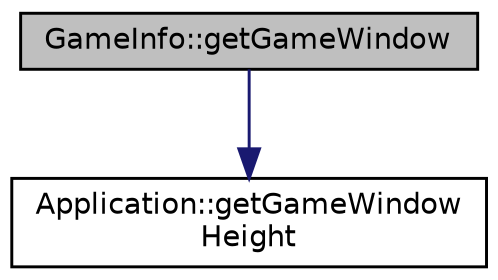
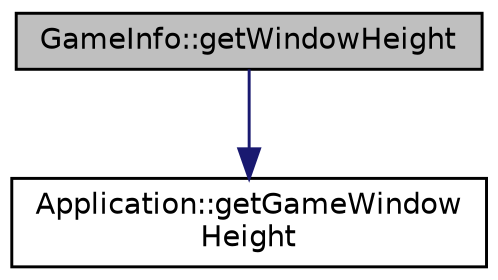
  digraph {
    rankdir=TB
    node [color=black fontname=Helvetica fontsize=10 shape=record style=filled]
-   n1 [fillcolor=grey75 fontcolor=black height=0.2 label="GameInfo::getGameWindow" width=0.4]
+   n1 [fillcolor=grey75 fontcolor=black height=0.2 label="GameInfo::getWindowHeight" width=0.4]
    n2 [fillcolor=white height=0.2 label="Application::getGameWindow\lHeight" width=0.4]
    n1 -> n2 [color=midnightblue fontname=Helvetica fontsize=10 labelfontname=Helvetica labelfontsize=10 style=solid]
  }
